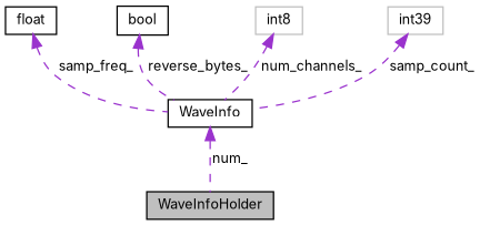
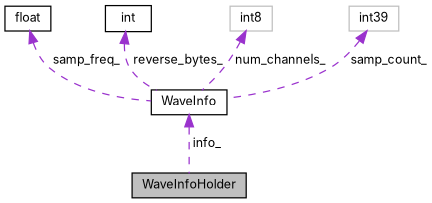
  digraph {
    fontname=Inter
    node [color=black fillcolor=white fontname=Inter fontsize=10 shape=record style=filled]
    edge [color=darkorchid3 dir=back fontname=Inter fontsize=10 labelfontname=Helvetica labelfontsize=10 style=dashed]
    n1 [fillcolor=grey75 fontcolor=black height=0.2 label=WaveInfoHolder width=0.4]
    n2 [height=0.2 label=WaveInfo width=0.4]
    n3 [height=0.2 label=float width=0.4]
-   n4 [height=0.2 label=bool width=0.4]
+   n4 [height=0.2 label=int width=0.4]
    n5 [color=grey75 height=0.2 label=int8 width=0.4]
    n6 [color=grey75 height=0.2 label=int39 width=0.4]
-   n2 -> n1 [label=" num_"]
+   n2 -> n1 [label=" info_"]
    n3 -> n2 [label=" samp_freq_"]
    n4 -> n2 [label=" reverse_bytes_"]
    n5 -> n2 [label=" num_channels_"]
    n6 -> n2 [label=" samp_count_"]
  }
